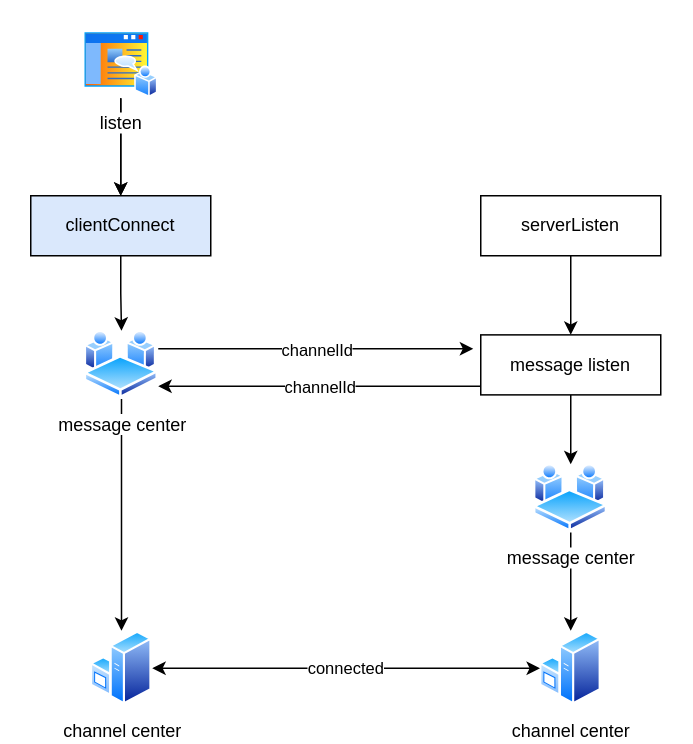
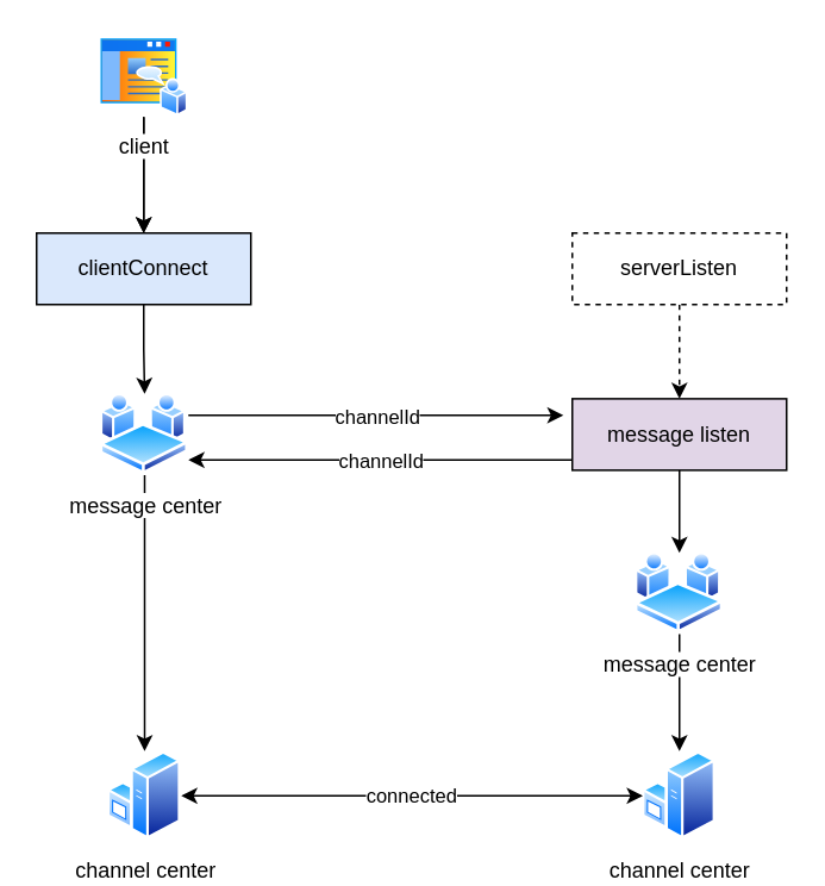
  <mxCell id="0" />
  <mxCell id="1" parent="0" />
  <mxCell id="2" style="edgeStyle=orthogonalEdgeStyle;rounded=0;orthogonalLoop=1;jettySize=auto;html=1;entryX=0.5;entryY=0;entryDx=0;entryDy=0;" edge="1" parent="1" source="4" target="6"><mxGeometry relative="1" as="geometry" /></mxCell>
  <mxCell id="3" value="" style="edgeStyle=orthogonalEdgeStyle;rounded=0;orthogonalLoop=1;jettySize=auto;html=1;" edge="1" parent="1" source="4" target="6"><mxGeometry relative="1" as="geometry" /></mxCell>
- <mxCell id="4" value="listen" style="aspect=fixed;perimeter=ellipsePerimeter;html=1;align=center;shadow=0;dashed=0;spacingTop=3;image;image=img/lib/active_directory/home_page.svg;" vertex="1" parent="1"><mxGeometry x="55" y="20" width="50" height="45" as="geometry" /></mxCell>
+ <mxCell id="4" value="client" style="aspect=fixed;perimeter=ellipsePerimeter;html=1;align=center;shadow=0;dashed=0;spacingTop=3;image;image=img/lib/active_directory/home_page.svg;" vertex="1" parent="1"><mxGeometry x="55" y="20" width="50" height="45" as="geometry" /></mxCell>
  <mxCell id="5" style="edgeStyle=orthogonalEdgeStyle;rounded=0;orthogonalLoop=1;jettySize=auto;html=1;exitX=0.5;exitY=1;exitDx=0;exitDy=0;" edge="1" parent="1" source="6" target="10"><mxGeometry relative="1" as="geometry" /></mxCell>
  <mxCell id="6" value="clientConnect" style="rounded=0;whiteSpace=wrap;html=1;fillColor=#dae8fc;" vertex="1" parent="1"><mxGeometry x="20" y="130" width="120" height="40" as="geometry" /></mxCell>
- <mxCell id="7" value="" style="edgeStyle=orthogonalEdgeStyle;rounded=0;orthogonalLoop=1;jettySize=auto;html=1;" edge="1" parent="1" source="8" target="16"><mxGeometry relative="1" as="geometry" /></mxCell>
- <mxCell id="8" value="serverListen" style="rounded=0;whiteSpace=wrap;html=1;" vertex="1" parent="1"><mxGeometry x="320" y="130" width="120" height="40" as="geometry" /></mxCell>
+ <mxCell id="7" value="" style="edgeStyle=orthogonalEdgeStyle;rounded=0;orthogonalLoop=1;jettySize=auto;html=1;dashed=1;" edge="1" parent="1" source="8" target="16"><mxGeometry relative="1" as="geometry" /></mxCell>
+ <mxCell id="8" value="serverListen" style="rounded=0;whiteSpace=wrap;html=1;dashed=1;" vertex="1" parent="1"><mxGeometry x="320" y="130" width="120" height="40" as="geometry" /></mxCell>
  <mxCell id="9" value="" style="edgeStyle=orthogonalEdgeStyle;rounded=0;orthogonalLoop=1;jettySize=auto;html=1;" edge="1" parent="1" source="10" target="11"><mxGeometry relative="1" as="geometry" /></mxCell>
  <mxCell id="10" value="message center" style="aspect=fixed;perimeter=ellipsePerimeter;html=1;align=center;shadow=0;dashed=0;spacingTop=3;image;image=img/lib/active_directory/meeting.svg;" vertex="1" parent="1"><mxGeometry x="55.5" y="220" width="50" height="45.5" as="geometry" /></mxCell>
  <mxCell id="11" value="channel center" style="aspect=fixed;perimeter=ellipsePerimeter;html=1;align=center;shadow=0;dashed=0;spacingTop=3;image;image=img/lib/active_directory/windows_server.svg;" vertex="1" parent="1"><mxGeometry x="60" y="420" width="41" height="50" as="geometry" /></mxCell>
  <mxCell id="12" value="" style="edgeStyle=orthogonalEdgeStyle;rounded=0;orthogonalLoop=1;jettySize=auto;html=1;" edge="1" parent="1" source="13" target="14"><mxGeometry relative="1" as="geometry" /></mxCell>
  <mxCell id="13" value="message center" style="aspect=fixed;perimeter=ellipsePerimeter;html=1;align=center;shadow=0;dashed=0;spacingTop=3;image;image=img/lib/active_directory/meeting.svg;" vertex="1" parent="1"><mxGeometry x="355" y="309" width="50" height="45.5" as="geometry" /></mxCell>
  <mxCell id="14" value="channel center" style="aspect=fixed;perimeter=ellipsePerimeter;html=1;align=center;shadow=0;dashed=0;spacingTop=3;image;image=img/lib/active_directory/windows_server.svg;" vertex="1" parent="1"><mxGeometry x="359.5" y="420" width="41" height="50" as="geometry" /></mxCell>
  <mxCell id="15" value="" style="edgeStyle=orthogonalEdgeStyle;rounded=0;orthogonalLoop=1;jettySize=auto;html=1;" edge="1" parent="1" source="16" target="13"><mxGeometry relative="1" as="geometry" /></mxCell>
- <mxCell id="16" value="message listen" style="rounded=0;whiteSpace=wrap;html=1;" vertex="1" parent="1"><mxGeometry x="320" y="222.75" width="120" height="40" as="geometry" /></mxCell>
+ <mxCell id="16" value="message listen" style="rounded=0;whiteSpace=wrap;html=1;fillColor=#e1d5e7;" vertex="1" parent="1"><mxGeometry x="320" y="222.75" width="120" height="40" as="geometry" /></mxCell>
  <mxCell id="17" value="" style="endArrow=classic;html=1;rounded=0;" edge="1" parent="1"><mxGeometry relative="1" as="geometry"><mxPoint x="105" y="232" as="sourcePoint" /><mxPoint x="315" y="232" as="targetPoint" /></mxGeometry></mxCell>
  <mxCell id="18" value="channelId" style="edgeLabel;resizable=0;html=1;align=center;verticalAlign=middle;" connectable="0" vertex="1" parent="17"><mxGeometry relative="1" as="geometry" /></mxCell>
  <mxCell id="19" value="" style="endArrow=classic;html=1;rounded=0;" edge="1" parent="1"><mxGeometry relative="1" as="geometry"><mxPoint x="320" y="257" as="sourcePoint" /><mxPoint x="105" y="257" as="targetPoint" /></mxGeometry></mxCell>
  <mxCell id="20" value="channelId" style="edgeLabel;resizable=0;html=1;align=center;verticalAlign=middle;" connectable="0" vertex="1" parent="19"><mxGeometry relative="1" as="geometry" /></mxCell>
  <mxCell id="21" value="" style="endArrow=classic;startArrow=classic;html=1;rounded=0;entryX=0;entryY=0.5;entryDx=0;entryDy=0;exitX=1;exitY=0.5;exitDx=0;exitDy=0;" edge="1" parent="1" source="11" target="14"><mxGeometry width="50" height="50" relative="1" as="geometry"><mxPoint x="209" y="444.5" as="sourcePoint" /><mxPoint x="269" y="444.5" as="targetPoint" /></mxGeometry></mxCell>
  <mxCell id="22" value="connected" style="edgeLabel;html=1;align=center;verticalAlign=middle;resizable=0;points=[];" vertex="1" connectable="0" parent="21"><mxGeometry x="-0.01" y="1" relative="1" as="geometry"><mxPoint as="offset" /></mxGeometry></mxCell>
